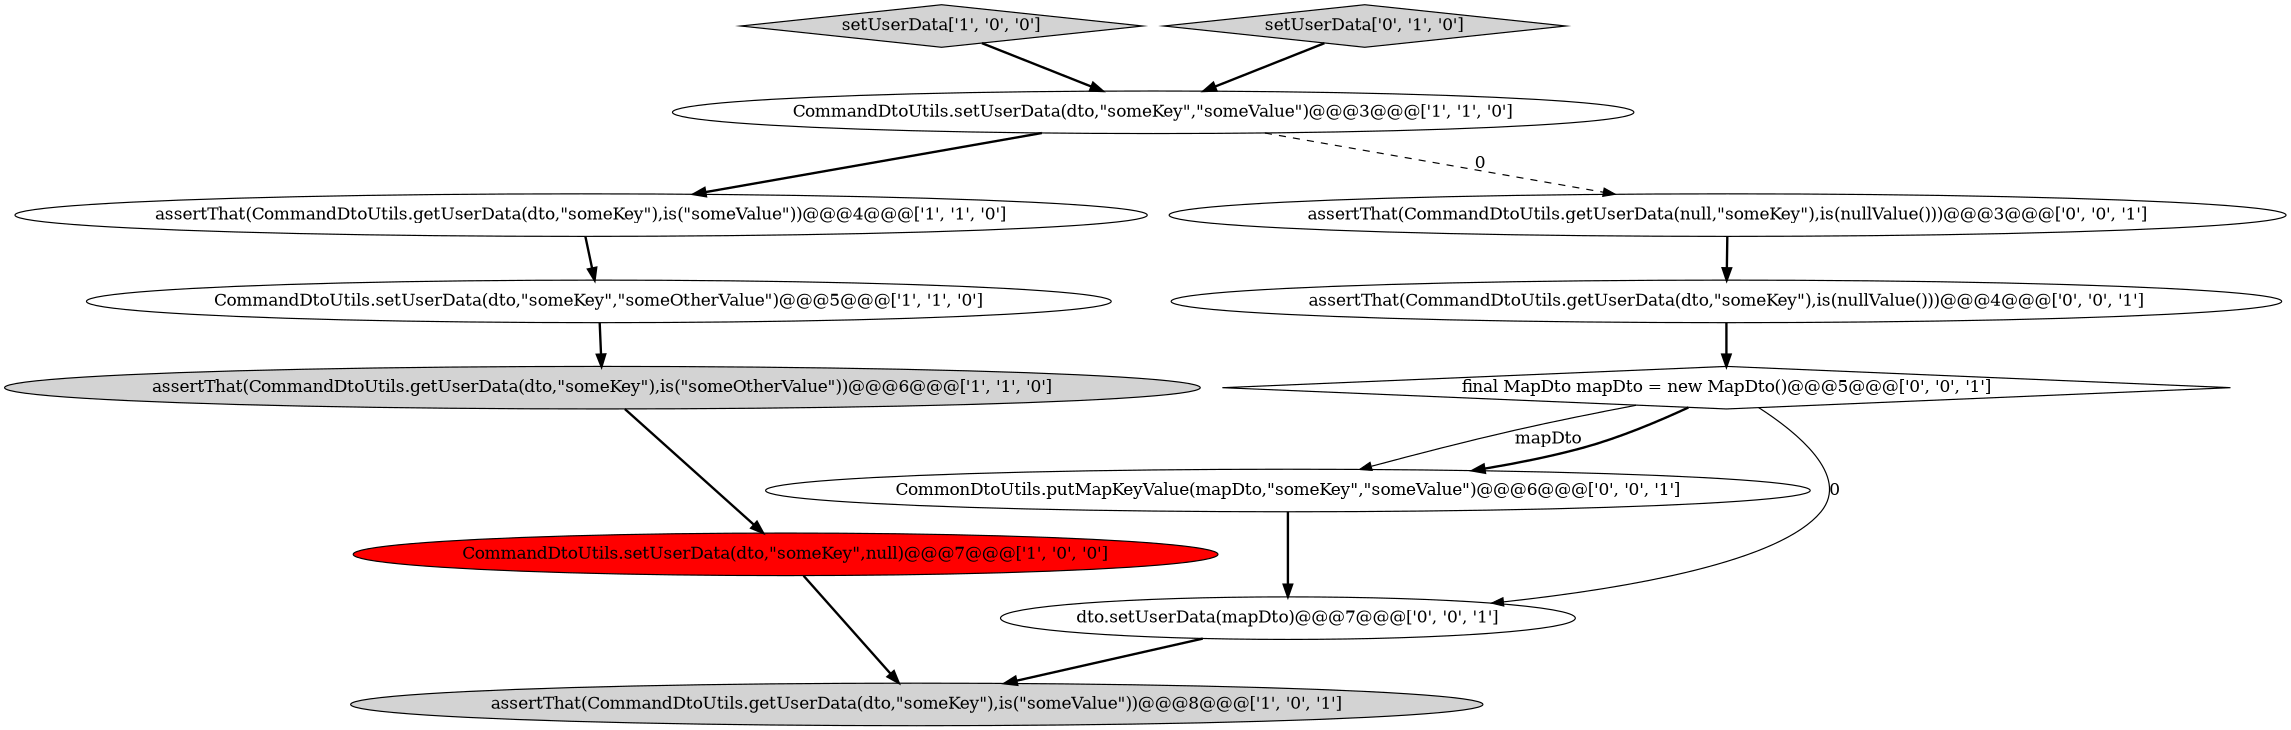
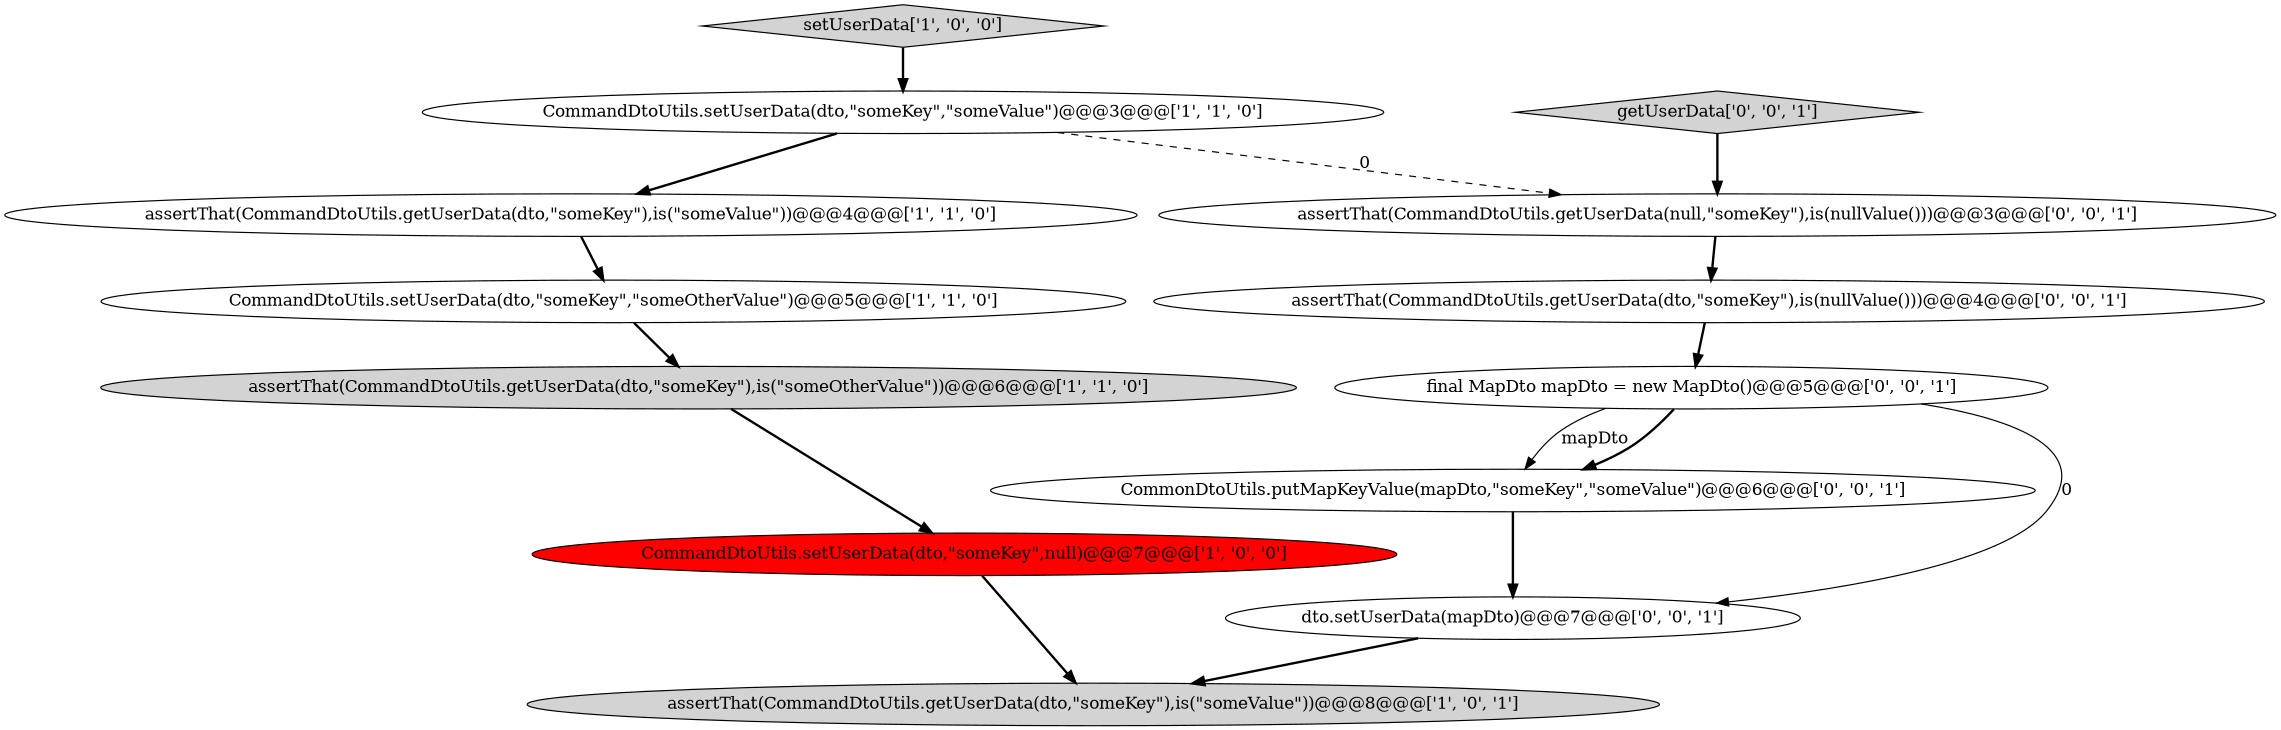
  digraph {
    node [fillcolor=white shape=ellipse style=filled]
    edge [style=bold]
    n1 [fillcolor=lightgray label="setUserData['1', '0', '0']" shape=diamond]
    n2 [label="CommandDtoUtils.setUserData(dto,\"someKey\",\"someValue\")@@@3@@@['1', '1', '0']"]
    n3 [label="assertThat(CommandDtoUtils.getUserData(dto,\"someKey\"),is(\"someValue\"))@@@4@@@['1', '1', '0']"]
    n4 [label="assertThat(CommandDtoUtils.getUserData(null,\"someKey\"),is(nullValue()))@@@3@@@['0', '0', '1']"]
    n5 [label="CommandDtoUtils.setUserData(dto,\"someKey\",\"someOtherValue\")@@@5@@@['1', '1', '0']"]
    n6 [fillcolor=lightgray label="assertThat(CommandDtoUtils.getUserData(dto,\"someKey\"),is(\"someOtherValue\"))@@@6@@@['1', '1', '0']"]
    n7 [label="assertThat(CommandDtoUtils.getUserData(dto,\"someKey\"),is(nullValue()))@@@4@@@['0', '0', '1']"]
-   n8 [label="final MapDto mapDto = new MapDto()@@@5@@@['0', '0', '1']" shape=diamond]
-   n9 [fillcolor=lightgray label="setUserData['0', '1', '0']" shape=diamond]
+   n8 [label="final MapDto mapDto = new MapDto()@@@5@@@['0', '0', '1']"]
    n10 [label="CommonDtoUtils.putMapKeyValue(mapDto,\"someKey\",\"someValue\")@@@6@@@['0', '0', '1']"]
    n11 [label="dto.setUserData(mapDto)@@@7@@@['0', '0', '1']"]
    n12 [fillcolor=red label="CommandDtoUtils.setUserData(dto,\"someKey\",null)@@@7@@@['1', '0', '0']"]
    n13 [fillcolor=lightgray label="assertThat(CommandDtoUtils.getUserData(dto,\"someKey\"),is(\"someValue\"))@@@8@@@['1', '0', '1']"]
+   n14 [fillcolor=lightgray label="getUserData['0', '0', '1']" shape=diamond]
    n1 -> n2
    n2 -> n3
    n2 -> n4 [label=0 style=dashed]
    n3 -> n5
    n4 -> n7
    n5 -> n6
    n6 -> n12
    n7 -> n8
    n8 -> n10 [label=mapDto style=solid]
    n8 -> n10
    n8 -> n11 [label=0 style=solid]
-   n9 -> n2
    n10 -> n11
    n11 -> n13
    n12 -> n13
+   n14 -> n4
  }
